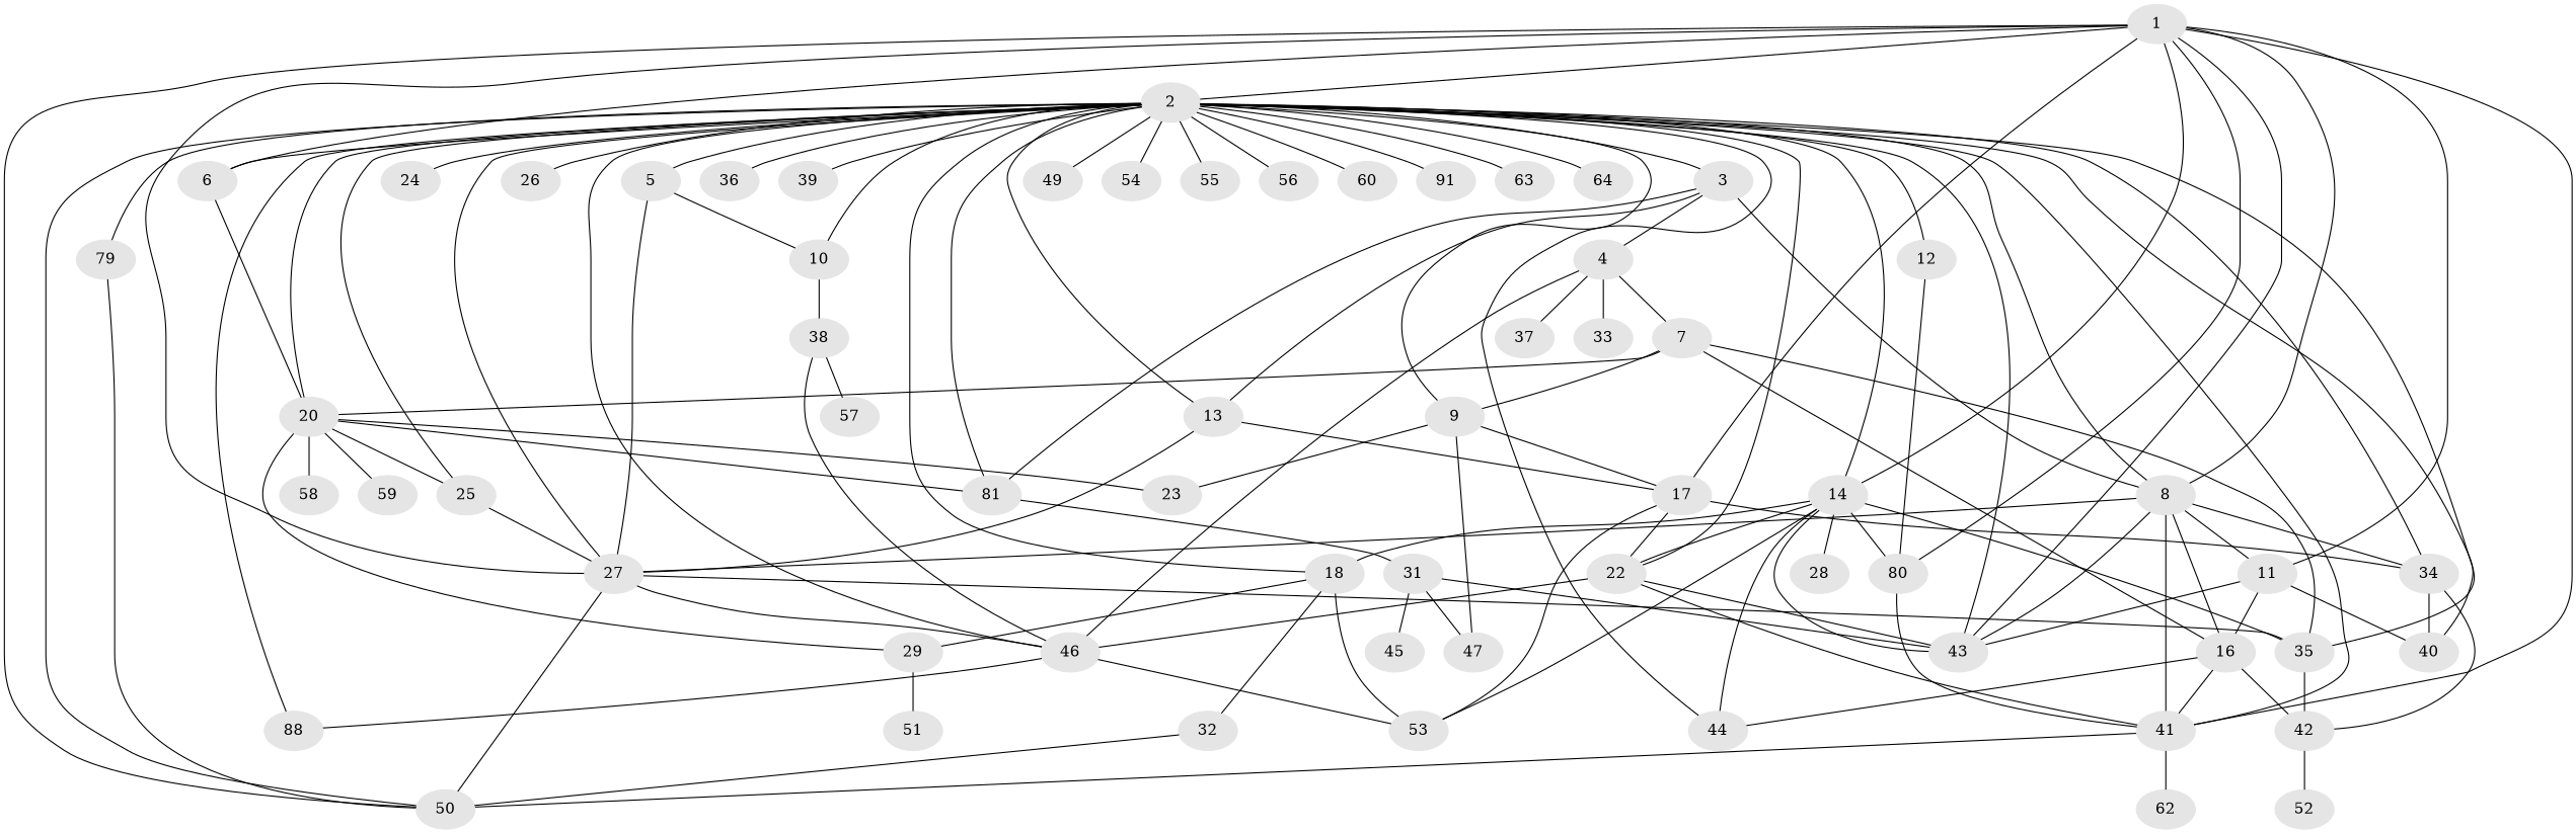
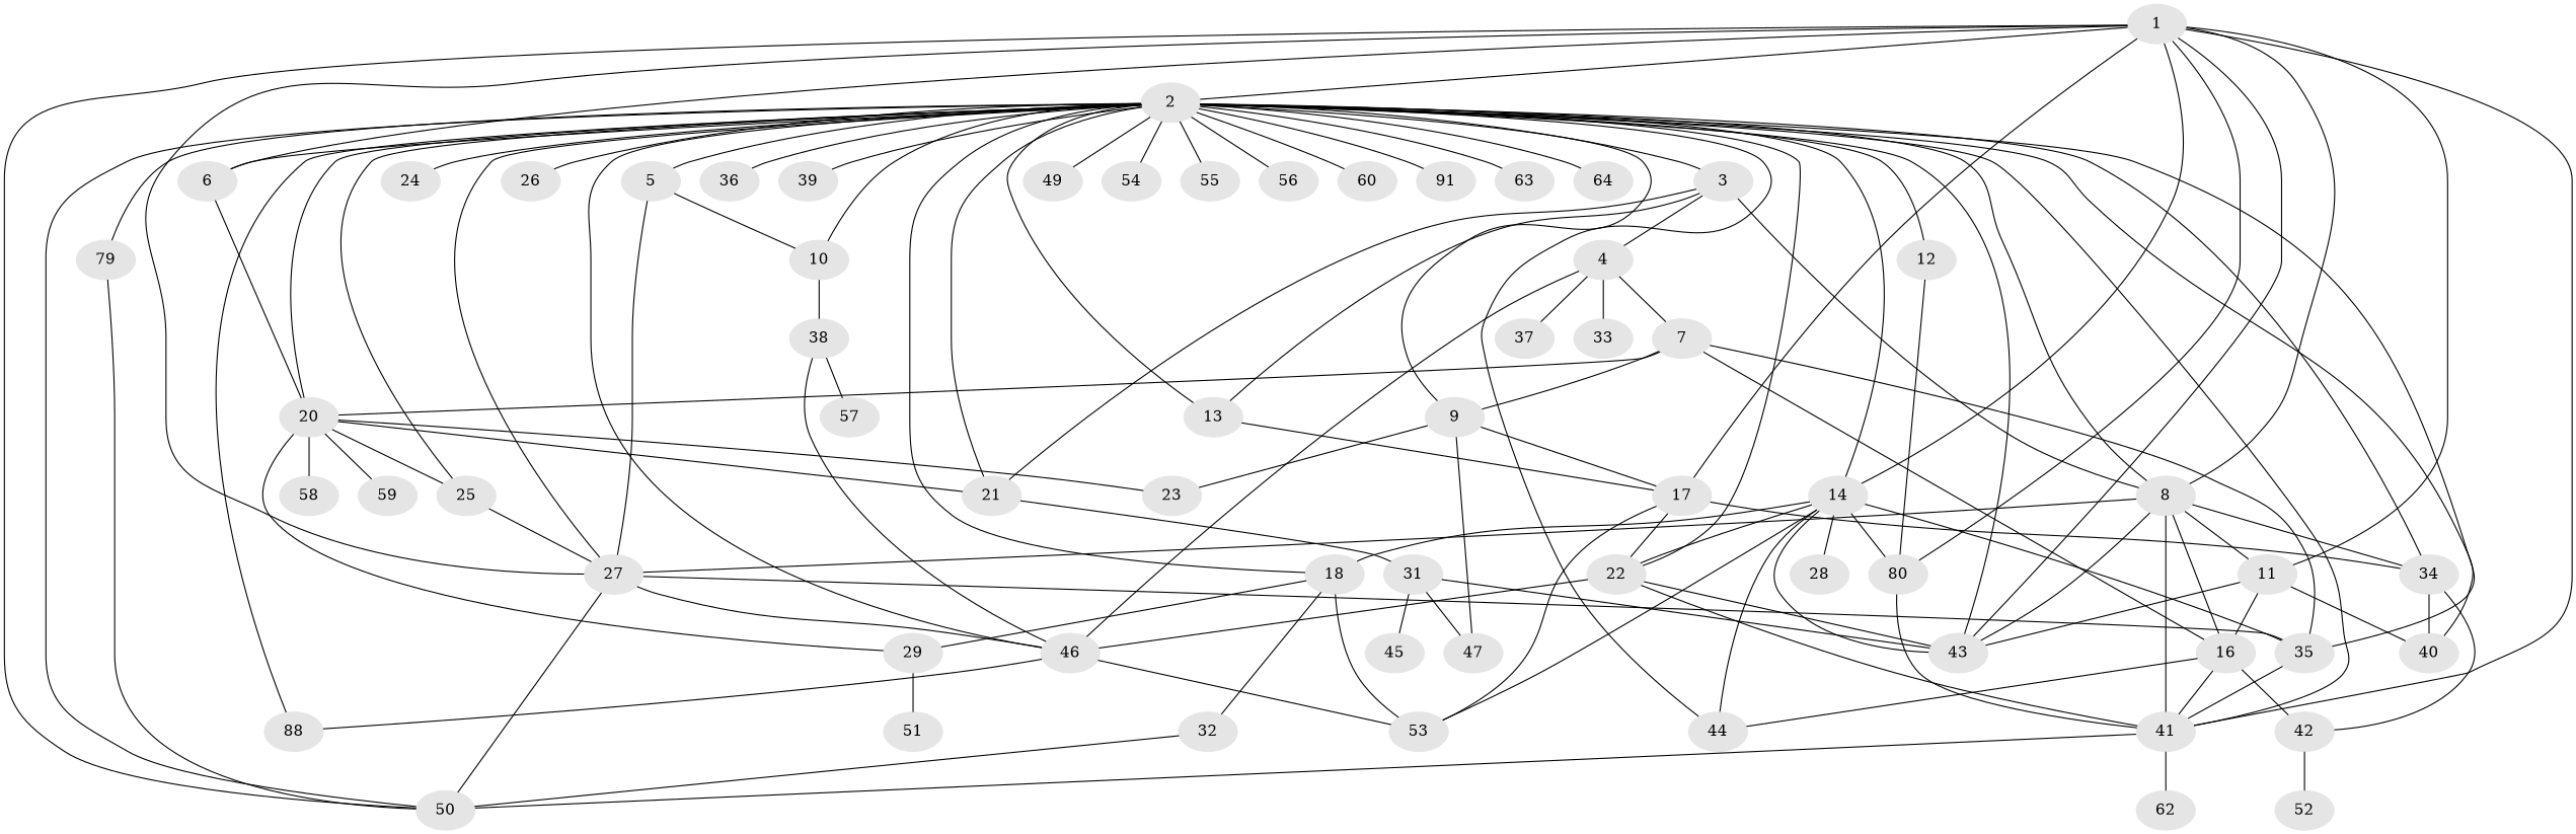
  graph {
    node [color=gray90 style=filled]
    edge [weight=1.0]
    1
    2
    6
    8
    11
    14
    17
    27
    n9 [label=80]
    41
    43
    50
    3
    5
    9
    10
    12
    13
    18
    n20 [label=79]
    20
-   21 [label=81]
+   21
    22
    24
    25
    26
    34
    35
    36
    39
    40
    44
    46
    n34 [label=88]
    49
    54
    55
    56
    60
    n40 [label=91]
    63
    64
    16
    28
    53
    62
    4
    23
    47
    38
    29
    32
    58
    59
    31
    42
    7
    33
    37
    57
    52
    51
    45
    1 -- 2
    1 -- 6
    1 -- 8
    1 -- 11
    1 -- 14
    1 -- 17 [weight=4.0]
    1 -- 27
    1 -- n9
    1 -- 41
    1 -- 43 [weight=2.0]
    1 -- 50
    2 -- 6
    2 -- 8
    2 -- 14
    2 -- 27 [weight=2.0]
    2 -- 41
    2 -- 43 [weight=2.0]
    2 -- 50
    2 -- 3
    2 -- 5
    2 -- 9
    2 -- 10
    2 -- 12
    2 -- 13
    2 -- 18
    2 -- n20
    2 -- 20
    2 -- 21
    2 -- 22
    2 -- 24
    2 -- 25
    2 -- 26
    2 -- 34
    2 -- 35
    2 -- 36
    2 -- 39
    2 -- 40
    2 -- 44
    2 -- 46
    2 -- n34
    2 -- 49
    2 -- 54
    2 -- 55
    2 -- 56
    2 -- 60
    2 -- n40
    2 -- 63
    2 -- 64
    6 -- 20
    8 -- 11
    8 -- 27 [weight=2.0]
    8 -- 41 [weight=3.0]
    8 -- 43
    8 -- 34
    8 -- 16
    11 -- 43
    11 -- 40
    11 -- 16
    14 -- n9
    14 -- 43
    14 -- 18
    14 -- 22
    14 -- 35 [weight=5.0]
    14 -- 44
    14 -- 28 [weight=2.0]
    14 -- 53
    17 -- 22
    17 -- 34
    17 -- 53
    27 -- 50
    27 -- 35
    27 -- 46
    n9 -- 41
    41 -- 50
    41 -- 62
    3 -- 8
    3 -- 13
    3 -- 21
    3 -- 4
    5 -- 27
    5 -- 10
    9 -- 17
    9 -- 23
    9 -- 47
    10 -- 38
    12 -- n9
    13 -- 17
-   13 -- 27
    18 -- 53
    18 -- 29
    18 -- 32
    n20 -- 50
    20 -- 21
    20 -- 25
    20 -- 23
    20 -- 29
    20 -- 58
    20 -- 59
    21 -- 31
    22 -- 41
    22 -- 43
    22 -- 46
    25 -- 27
    34 -- 40 [weight=2.0]
    34 -- 42
-   35 -- 42
+   35 -- 41
    46 -- n34
    46 -- 53
    16 -- 41
    16 -- 44
    16 -- 42
    4 -- 46 [weight=2.0]
    4 -- 7 [weight=2.0]
    4 -- 33
    4 -- 37
    38 -- 46
    38 -- 57
    29 -- 51
    32 -- 50
    31 -- 43
    31 -- 47
    31 -- 45
    42 -- 52 [weight=5.0]
    7 -- 9
    7 -- 20
    7 -- 35
    7 -- 16
  }
